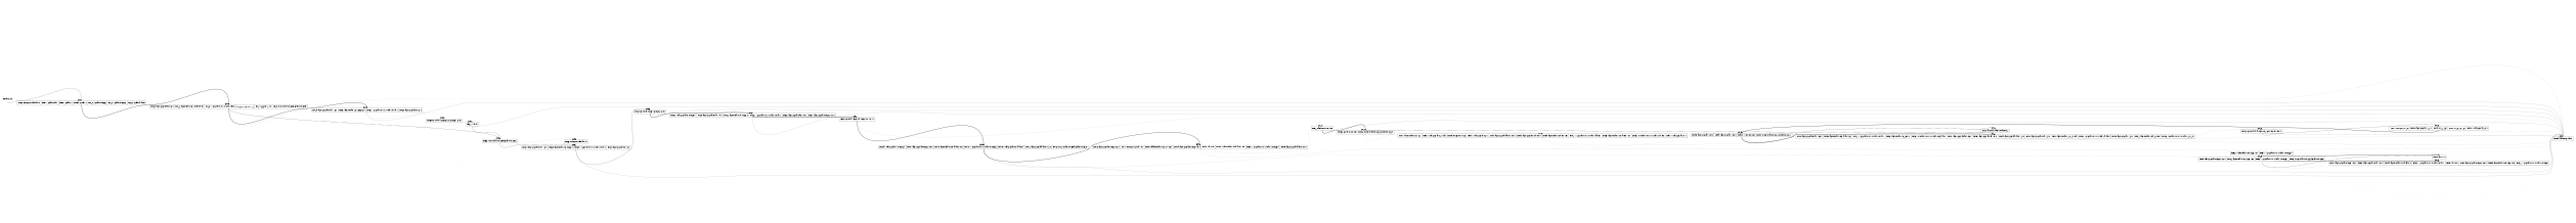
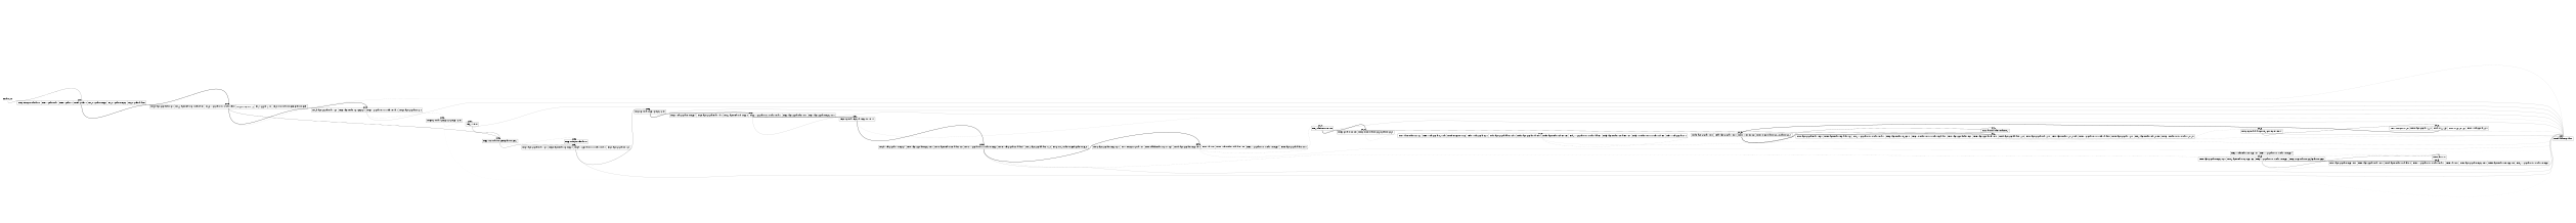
  digraph {
    fontname="DejaVu Sans"
    rankdir=LR
    node [fontname="DejaVu Sans" shape=record]
    edge [arrowhead=onormal fontname="DejaVu Sans" headport=n style=bold tailport=s]
    BB_entry408 [shape=none]
    n2 [label="{18036: constant[undefined,v1]|18037: vardecl['type']|18038: vardecl['i']|18039: vardecl['l']|18040: vardecl['oldData']|18041: vardecl['curData']|18042: vardecl['events']}"]
    n3 [label="{18043: read-variable['dest',v5,-]|18044: read-property[v5,'nodeType',v3]|18045: \<variable-non-null-undef\>['dest']|18046: constant[1.0,v4]|18047: !==[v3,v4,v2]|18048: if[v2](true-block:6232,false-block:6229)}"]
    n4 [label="{18055: if[v2](true-block:6233,false-block:6234)}"]
    n5 [label="{18049: read-variable['jQuery',v5,-]|18050: read-property[v5,'hasData',-]|18051: \<variable-non-null-undef\>['jQuery']|18052: read-variable['src',v6,-]}"]
    n6 [label="{18139: exceptional-return}"]
    n7 [label="{18056: constant[undefined,v1]}"]
    n8 [label="{18057: read-variable['jQuery',v5,-]|18058: read-property[v5,'_data',-]|18059: \<variable-non-null-undef\>['jQuery']|18060: read-variable['src',v6,-]}"]
    n9 [label="{18053: call-jQuery.hasData [v5,'hasData',v6,v3]}"]
    n10 [label="{18061: call-jQuery._data [v5,'_data',v6,v3]}"]
    n11 [label="{18054: ![v3,v2]}"]
    n12 [label="{18138: return[v1]}"]
    n13 [label="{18062: write-variable[v3,'oldData']*|18063: read-variable['jQuery',v9,-]|18064: read-property[v9,'_data',-]|18065: \<variable-non-null-undef\>['jQuery']|18066: read-variable['dest',v10,-]|18067: read-variable['oldData',v11,-]}"]
    n14 [label="{18068: call-jQuery._data [v9,'_data',v10,v11,v7]}"]
    n15 [label="{18069: write-variable[v7,'curData']*|18070: read-variable['oldData',v13,-]|18071: read-property[v13,'events',v12]|18072: \<variable-non-null-undef\>['oldData']|18073: write-variable[v12,'events']*|18074: read-variable['events',v14,-]|18075: if[v14](true-block:6239,false-block:6248)}"]
    n16 [label="{18076: read-variable['curData',v16,-]|18077: constant[\"handle\",v17]|18078: delete-property[v16,v17,v15]*|18079: read-variable['curData',v19,-]|18080: new[v18]|18081: write-property[v19,'events',v18]|18082: \<variable-non-null-undef\>['curData']*|18083: read-variable['events',v21,-]}"]
    n17 [label="{18123: read-variable['curData',v16,-]|18124: read-property[v16,'data',v15]|18125: \<variable-non-null-undef\>['curData']|18126: if[v15](true-block:6249,false-block:6252)}"]
    n18 [label="{18084: begin-for-in[v21,v22]}"]
    n19 [label="{18127: read-variable['curData',v18,-]|18128: read-variable['jQuery',v20,-]|18129: read-property[v20,'extend',-]|18130: \<variable-non-null-undef\>['jQuery']|18131: new[v21]|18132: read-variable['curData',v23,-]|18133: read-property[v23,'data',v22]|18134: \<variable-non-null-undef\>['curData']}"]
    n20 [label="{18085: has-next[v22,v23]|18086: if[v23](true-block:6242,false-block:6248)}"]
    n21 [label="{18087: next-property[v22,v24]|18088: write-variable[v24,'type']|18089: constant[0.0,v26]|18090: write-variable[v26,'i']|18091: read-variable['events',v29,-]|18092: read-variable['type',v30,-]|18093: read-property[v29,v30,v28]|18094: \<variable-non-null-undef\>['events']|18095: read-property[v28,'length',v27]|18096: \<property-non-null-undef\>[v29,v30]|18097: write-variable[v27,'l']}"]
    n22 [label="{18098: read-variable['i',v31,-]|18099: read-variable['l',v32,-]|18100: \<[v31,v32,v25]|18101: if[v25](true-block:6244,false-block:6247)}"]
    n23 [label="{18102: read-variable['jQuery',v35,-]|18103: read-property[v35,'event',v34]|18104: \<variable-non-null-undef\>['jQuery']|18105: read-property[v34,'add',-]|18106: \<property-non-null-undef\>[v35,'event']|18107: read-variable['dest',v36,-]|18108: read-variable['type',v37,-]|18109: read-variable['events',v40,-]|18110: read-variable['type',v41,-]|18111: read-property[v40,v41,v39]|18112: \<variable-non-null-undef\>['events']|18113: read-variable['i',v42,-]|18114: read-property[v39,v42,v38]|18115: \<property-non-null-undef\>[v40,v41]}"]
    n24 [label="{18122: end-for-in(begin-node:18084)}"]
    n25 [label="{18116: call-jQuery.event.add [v34,'add',v36,v37,v38,-]*}"]
    n26 [label="{18117: constant[1.0,v43]|18118: read-variable['i',v44,-]|18119: +[v44,v45]|18120: +[v45,v43,v46]|18121: write-variable[v46,'i']}"]
    n27 [label="{18136: write-property[v18,'data',v17]|18137: \<variable-non-null-undef\>['curData']*}"]
    BB_entry408 -> n2 [headlabel="    6227" style=solid]
    n2 -> n3 [arrowhead=diamond headlabel="      6228"]
    n3 -> n4 [headlabel="      6232" style=solid]
    n3 -> n5 [headlabel="      6229"]
    n3 -> n6 [arrowhead=diamond color=gray headlabel="      6253" style=solid]
    n4 -> n7 [arrowhead=diamond headlabel="      6233" style=dotted]
    n4 -> n8 [headlabel="      6234" style=solid]
    n5 -> n6 [arrowhead=diamond color=gray]
    n5 -> n9 [arrowhead=diamond headlabel="      6230" style=dotted]
    n8 -> n6 [color=gray]
    n8 -> n10 [arrowhead=diamond headlabel="      6235" style=solid]
    n9 -> n6 [arrowhead=diamond color=gray style=dotted]
    n9 -> n11 [headlabel="      6231" style=dotted]
    n10 -> n6 [arrowhead=diamond color=gray]
    n10 -> n13 [arrowhead=diamond headlabel="      6236"]
    n11 -> n4 [arrowhead=diamond style=solid]
    n11 -> n6 [arrowhead=diamond color=gray]
    n13 -> n6 [arrowhead=diamond color=gray]
    n13 -> n14 [headlabel="      6237"]
    n14 -> n6 [color=gray style=solid]
    n14 -> n15 [arrowhead=diamond headlabel="      6238"]
    n15 -> n6 [color=gray]
    n15 -> n16 [arrowhead=diamond headlabel="      6239"]
    n15 -> n17 [arrowhead=diamond headlabel="      6248" style=dotted]
    n16 -> n6 [arrowhead=diamond color=gray style=solid]
    n16 -> n18 [headlabel="      6240" style=dotted]
    n17 -> n6 [arrowhead=diamond color=gray style=solid]
    n17 -> n12 [style=solid]
    n17 -> n19 [arrowhead=diamond headlabel="      6249"]
    n18 -> n6 [arrowhead=diamond color=gray]
    n18 -> n20 [headlabel="      6241"]
    n19 -> n6 [color=gray]
    n20 -> n21 [arrowhead=diamond headlabel="      6242" style=dotted]
    n21 -> n6 [color=gray style=solid]
    n21 -> n22 [headlabel="      6243" style=dotted]
    n22 -> n6 [arrowhead=diamond color=gray style=dotted]
    n22 -> n23 [headlabel="      6244"]
    n22 -> n24 [arrowhead=diamond headlabel="      6247" style=solid]
    n23 -> n6 [color=gray style=solid]
    n23 -> n25 [headlabel="      6245" style=dotted]
    n24 -> n20 [style=solid]
    n25 -> n6 [color=gray]
    n25 -> n26 [headlabel="      6246" style=solid]
    n26 -> n6 [color=gray style=solid]
    n26 -> n22
    n27 -> n6 [arrowhead=diamond color=gray style=dotted]
-   n27 -> n12
+   n27 -> n12 [style=dotted]
  }
